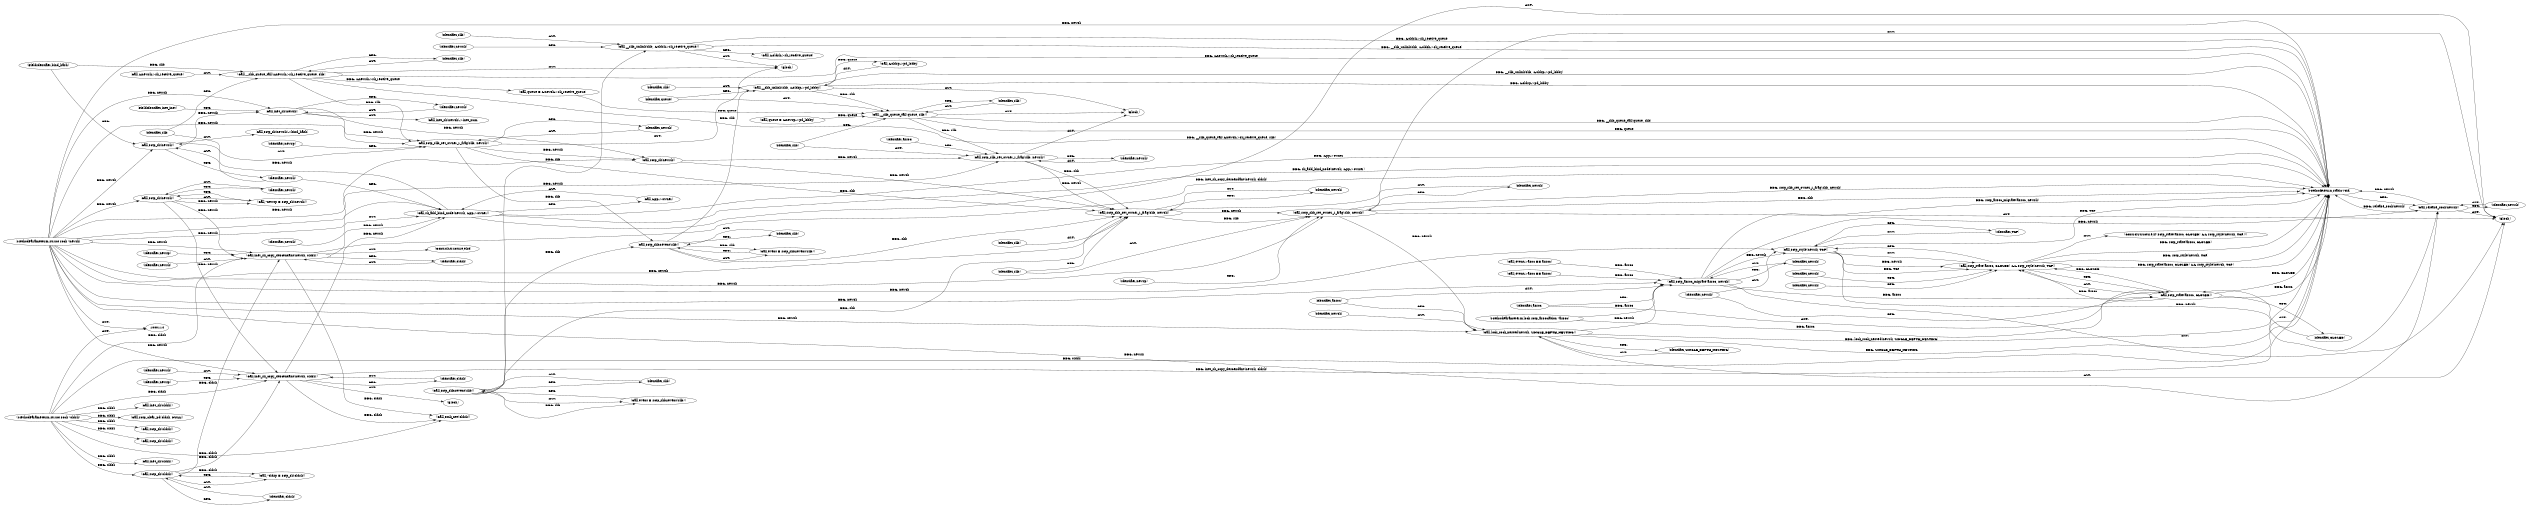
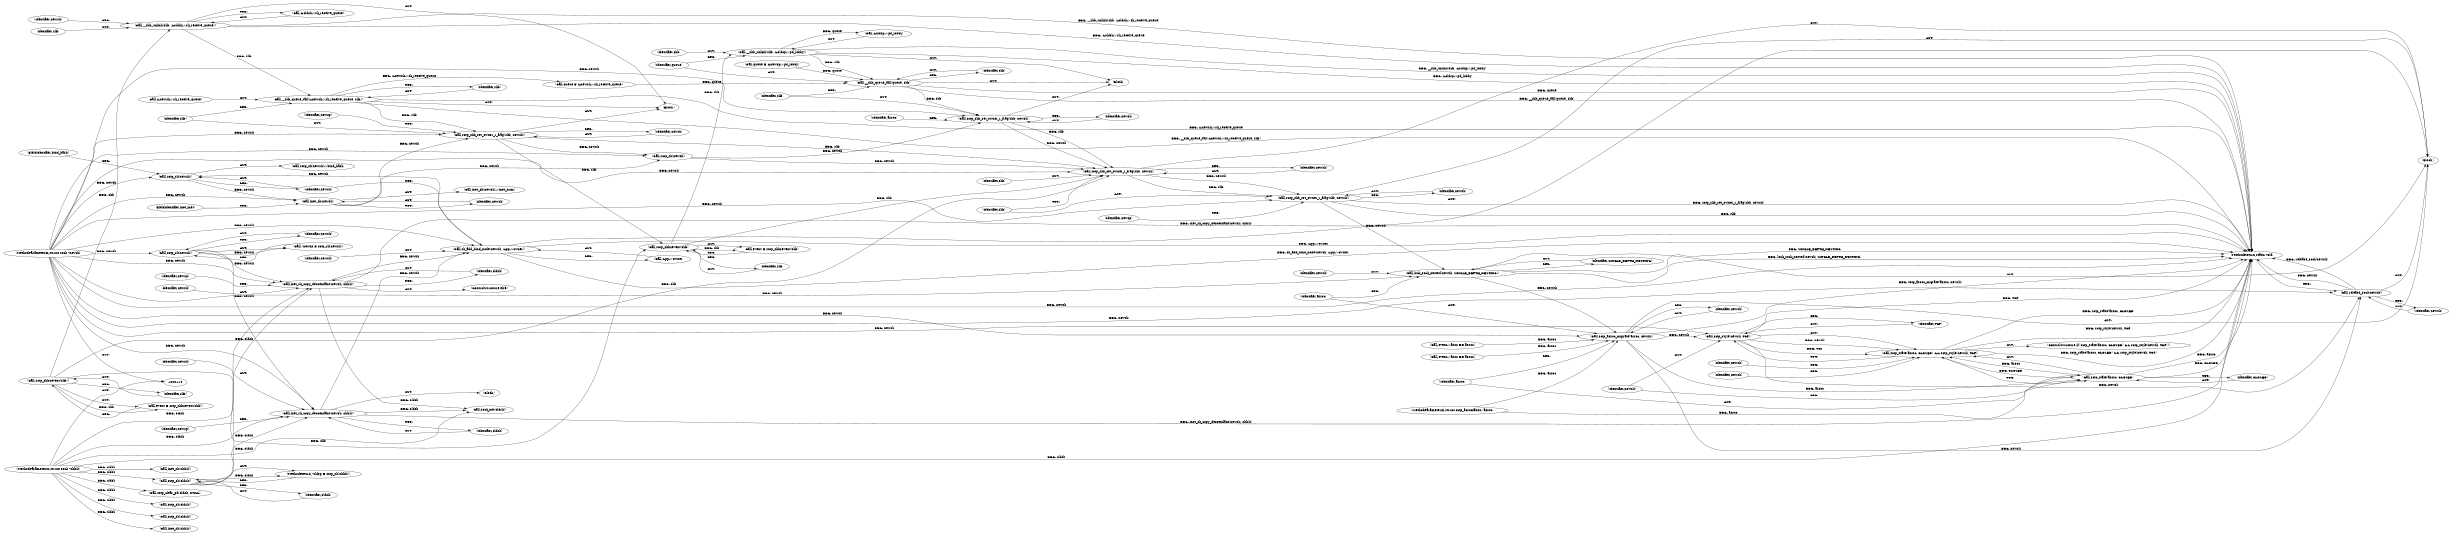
  digraph {
    rankdir=LR
    n1 [label="(Call,__skb_unlink(skb, &oldsp->pd_lobby))"]
    n2 [label="(Call,__skb_queue_tail(queue, skb))"]
    n3 [label="(MethodReturn,static void)"]
    n4 [label="(Call,&oldsp->pd_lobby)"]
    n5 [label="(Block,)"]
    n6 [label="(Call,sctp_skb_set_owner_r_frag(skb, newsk))"]
    n7 [label="(Identifier,skb)"]
    n8 [label="(Call,release_sock(newsk))"]
    n9 [label="(Call,sctp_skb2event(skb))"]
    n10 [label="(Call,sctp_skb_set_owner_r_frag(skb, newsk))"]
    n11 [label="(Identifier,skb)"]
    n12 [label="(Call,event = sctp_skb2event(skb))"]
    n13 [label="(Block,)"]
    n14 [label="(Call,sctp_skb_set_owner_r_frag(skb, newsk))"]
    n15 [label="(Identifier,newsk)"]
    n16 [label="(Call,sctp_skb_set_owner_r_frag(skb, newsk))"]
    n17 [label="(Call,sctp_sk(newsk))"]
    n18 [label="(Identifier,newsk)"]
    n19 [label="(Block,)"]
    n20 [label="(Call,__skb_queue_tail(&newsk->sk_receive_queue, skb))"]
    n21 [label="(Identifier,skb)"]
    n22 [label="(Call,queue = &newsk->sk_receive_queue)"]
    n23 [label="(Call,__skb_unlink(skb, &oldsk->sk_receive_queue))"]
    n24 [label="(Call,&oldsk->sk_receive_queue)"]
    n25 [label="(Call,sctp_skb2event(skb))"]
    n26 [label="(Identifier,skb)"]
    n27 [label="(Call,event = sctp_skb2event(skb))"]
    n28 [label="(Call,inet_sk(newsk))"]
    n29 [label="(Call,inet_sk(newsk)->inet_num)"]
    n30 [label="(Identifier,newsk)"]
    n31 [label="(Call,sctp_sk(newsk))"]
    n32 [label="(Call,sctp_sk(newsk)->bind_hash)"]
    n33 [label="(Identifier,newsk)"]
    n34 [label="(Call,sk_add_bind_node(newsk, &pp->owner))"]
    n35 [label="(Call,&pp->owner)"]
    n36 [label="(Call,inet_sk_copy_descendant(newsk, oldsk))"]
    n37 [label="(Identifier,oldsk)"]
    n38 [label="(ControlStructure,else)"]
    n39 [label="(Call,sock_net(oldsk))"]
    n40 [label="(Call,sctp_sk(newsk))"]
    n41 [label="(Call,inet_sk_copy_descendant(newsk, oldsk))"]
    n42 [label="(Identifier,newsk)"]
    n43 [label="(Call,*newsp = sctp_sk(newsk))"]
    n44 [label="(Identifier,oldsk)"]
    n45 [label="(Block,)"]
    n46 [label="(MethodParameterIn,struct sock *newsk)"]
    n47 [label="(Call,lock_sock_nested(newsk, SINGLE_DEPTH_NESTING))"]
    n48 [label="(Call,sctp_assoc_migrate(assoc, newsk))"]
    n49 [label="(Call,sctp_style(newsk, TCP))"]
    1000114
    n51 [label="(Identifier,newsk)"]
    n52 [label="(Identifier,newsk)"]
    n53 [label="(Identifier,SINGLE_DEPTH_NESTING)"]
    n54 [label="(Call,sctp_state(assoc, CLOSED))"]
    n55 [label="(Identifier,newsk)"]
    n56 [label="(Call,sctp_state(assoc, CLOSED) && sctp_style(newsk, TCP))"]
    n57 [label="(Identifier,TCP)"]
    n58 [label="(Identifier,newsk)"]
    n59 [label="(Call,sctp_sk(oldsk))"]
    n60 [label="(Identifier,oldsk)"]
-   n61 [label="(Call,*oldsp = sctp_sk(oldsk))"]
+   n61 [label="(MethodReturn,*oldsp = sctp_sk(oldsk))"]
    n62 [label="(MethodParameterIn,struct sock *oldsk)"]
    n63 [label="(Call,sctp_clear_pd(oldsk, NULL))"]
    n64 [label="(Call,sctp_sk(oldsk))"]
    n65 [label="(Call,sctp_sk(oldsk))"]
    n66 [label="(Call,inet_sk(oldsk))"]
    n67 [label="(Call,inet_sk(oldsk))"]
    n68 [label="(Identifier,CLOSED)"]
    n69 [label="(ControlStructure,if (sctp_state(assoc, CLOSED) && sctp_style(newsk, TCP)))"]
    n70 [label="(Identifier,assoc)"]
    n71 [label="(Identifier,skb)"]
    n72 [label="(Identifier,assoc)"]
    n73 [label="(Identifier,skb)"]
    n74 [label="(Identifier,newsp)"]
    n75 [label="(Call,queue = &newsp->pd_lobby)"]
    n76 [label="(Identifier,newsk)"]
    n77 [label="(FieldIdentifier,bind_hash)"]
-   n78 [label="(MethodParameterIn,lock sctp_association *assoc)"]
+   n78 [label="(MethodParameterIn,struct sctp_association *assoc)"]
    n79 [label="(Identifier,newsk)"]
    n80 [label="(Call,&newsk->sk_receive_queue)"]
    n81 [label="(Identifier,skb)"]
    n82 [label="(Identifier,newsk)"]
    n83 [label="(Identifier,newsk)"]
    n84 [label="(Call,event->asoc == assoc)"]
    n85 [label="(Identifier,skb)"]
    n86 [label="(Identifier,newsp)"]
    n87 [label="(Identifier,skb)"]
    n88 [label="(Call,event->asoc == assoc)"]
    n89 [label="(Identifier,newsp)"]
    n90 [label="(Identifier,newsp)"]
    n91 [label="(Identifier,assoc)"]
    n92 [label="(Identifier,newsk)"]
    n93 [label="(Identifier,newsk)"]
    n94 [label="(Identifier,newsk)"]
    n95 [label="(FieldIdentifier,inet_inet)"]
    n96 [label="(Identifier,queue)"]
    n97 [label="(Identifier,newsk)"]
    n98 [label="(Identifier,skb)"]
    n1 -> n2 [label="DDG: skb"]
    n1 -> n3 [label="DDG: __skb_unlink(skb, &oldsp->pd_lobby)"]
    n1 -> n3 [label="DDG: &oldsp->pd_lobby"]
    n1 -> n4 [label="DDG: queue"]
    n1 -> n5 [label="AST: "]
    n2 -> n3 [label="DDG: queue"]
    n2 -> n3 [label="DDG: __skb_queue_tail(queue, skb)"]
    n2 -> n5 [label="AST: "]
    n2 -> n6 [label="DDG: skb"]
    n2 -> n7 [label="CFG: "]
    n3 -> n8 [label="CFG: "]
    n4 -> n1 [label="AST: "]
    n6 -> n5 [label="AST: "]
    n6 -> n10 [label="DDG: skb"]
    n6 -> n10 [label="DDG: newsk"]
    n6 -> n51 [label="CFG: "]
    n7 -> n2 [label="AST: "]
    n8 -> n3 [label="DDG: release_sock(newsk)"]
    n8 -> n3 [label="DDG: newsk"]
    n8 -> n13 [label="AST: "]
    n8 -> n58 [label="CFG: "]
    n9 -> n1 [label="DDG: skb"]
    n9 -> n10 [label="DDG: skb"]
    n9 -> n11 [label="CFG: "]
    n9 -> n12 [label="AST: "]
    n9 -> n12 [label="DDG: skb"]
    n10 -> n13 [label="AST: "]
    n10 -> n14 [label="DDG: skb"]
    n10 -> n14 [label="DDG: newsk"]
    n10 -> n15 [label="CFG: "]
    n11 -> n9 [label="AST: "]
    n12 -> n9 [label="CFG: "]
    n14 -> n3 [label="DDG: sctp_skb_set_owner_r_frag(skb, newsk)"]
    n14 -> n3 [label="DDG: skb"]
    n14 -> n13 [label="AST: "]
    n14 -> n47 [label="DDG: newsk"]
    n14 -> n52 [label="CFG: "]
    n15 -> n10 [label="AST: "]
    n16 -> n9 [label="DDG: skb"]
    n16 -> n10 [label="DDG: skb"]
    n16 -> n17 [label="DDG: newsk"]
    n16 -> n18 [label="CFG: "]
    n16 -> n19 [label="AST: "]
    n17 -> n6 [label="DDG: newsk"]
    n17 -> n10 [label="DDG: newsk"]
    n18 -> n16 [label="AST: "]
    n20 -> n3 [label="DDG: &newsk->sk_receive_queue"]
    n20 -> n3 [label="DDG: __skb_queue_tail(&newsk->sk_receive_queue, skb)"]
    n20 -> n16 [label="DDG: skb"]
    n20 -> n19 [label="AST: "]
    n20 -> n21 [label="CFG: "]
    n20 -> n22 [label="DDG: &newsk->sk_receive_queue"]
    n21 -> n20 [label="AST: "]
    n22 -> n2 [label="DDG: queue"]
    n23 -> n3 [label="DDG: __skb_unlink(skb, &oldsk->sk_receive_queue)"]
    n23 -> n3 [label="DDG: &oldsk->sk_receive_queue"]
    n23 -> n19 [label="AST: "]
-   n77 -> n20 [label="DDG: skb"]
+   n23 -> n20 [label="DDG: skb"]
    n23 -> n24 [label="CFG: "]
+   n24 -> n23 [label="AST: "]
    n25 -> n9 [label="DDG: skb"]
    n25 -> n10 [label="DDG: skb"]
    n25 -> n23 [label="DDG: skb"]
    n25 -> n26 [label="CFG: "]
    n25 -> n27 [label="AST: "]
    n25 -> n27 [label="DDG: skb"]
    n26 -> n25 [label="AST: "]
    n27 -> n25 [label="CFG: "]
    n28 -> n16 [label="DDG: newsk"]
    n28 -> n17 [label="DDG: newsk"]
    n28 -> n29 [label="AST: "]
    n28 -> n30 [label="CFG: "]
    n30 -> n28 [label="AST: "]
    n31 -> n28 [label="DDG: newsk"]
    n31 -> n32 [label="AST: "]
    n31 -> n33 [label="CFG: "]
    n33 -> n31 [label="AST: "]
    n33 -> n34 [label="CFG: "]
    n34 -> n3 [label="DDG: &pp->owner"]
    n34 -> n3 [label="DDG: sk_add_bind_node(newsk, &pp->owner)"]
    n34 -> n13 [label="AST: "]
    n34 -> n31 [label="DDG: newsk"]
    n34 -> n35 [label="CFG: "]
    n35 -> n34 [label="AST: "]
    n36 -> n3 [label="DDG: inet_sk_copy_descendant(newsk, oldsk)"]
    n36 -> n34 [label="DDG: newsk"]
    n36 -> n37 [label="CFG: "]
    n36 -> n38 [label="AST: "]
    n36 -> n39 [label="DDG: oldsk"]
    n37 -> n36 [label="AST: "]
    n40 -> n36 [label="DDG: newsk"]
    n40 -> n41 [label="DDG: newsk"]
    n40 -> n42 [label="CFG: "]
    n40 -> n43 [label="AST: "]
    n40 -> n43 [label="DDG: newsk"]
    n41 -> n3 [label="DDG: inet_sk_copy_descendant(newsk, oldsk)"]
    n41 -> n34 [label="DDG: newsk"]
    n41 -> n39 [label="DDG: oldsk"]
    n41 -> n44 [label="CFG: "]
    n41 -> n45 [label="AST: "]
    n42 -> n40 [label="AST: "]
    n43 -> n40 [label="CFG: "]
    n44 -> n41 [label="AST: "]
    n46 -> n3 [label="DDG: newsk"]
    n46 -> n6 [label="DDG: newsk"]
    n46 -> n8 [label="DDG: newsk"]
    n46 -> n10 [label="DDG: newsk"]
    n46 -> n14 [label="DDG: newsk"]
    n46 -> n16 [label="DDG: newsk"]
    n46 -> n17 [label="DDG: newsk"]
    n46 -> n28 [label="DDG: newsk"]
    n46 -> n31 [label="DDG: newsk"]
    n46 -> n34 [label="DDG: newsk"]
    n46 -> n36 [label="DDG: newsk"]
    n46 -> n40 [label="DDG: newsk"]
    n46 -> n41 [label="DDG: newsk"]
    n46 -> n47 [label="DDG: newsk"]
    n46 -> n48 [label="DDG: newsk"]
    n46 -> n49 [label="DDG: newsk"]
    n46 -> 1000114 [label="AST: "]
    n47 -> n3 [label="DDG: SINGLE_DEPTH_NESTING"]
    n47 -> n3 [label="DDG: lock_sock_nested(newsk, SINGLE_DEPTH_NESTING)"]
    n47 -> n13 [label="AST: "]
    n47 -> n48 [label="DDG: newsk"]
    n47 -> n53 [label="CFG: "]
    n48 -> n3 [label="DDG: sctp_assoc_migrate(assoc, newsk)"]
    n48 -> n8 [label="DDG: newsk"]
    n48 -> n13 [label="AST: "]
    n48 -> n49 [label="DDG: newsk"]
    n48 -> n54 [label="DDG: assoc"]
    n48 -> n55 [label="CFG: "]
    n49 -> n3 [label="DDG: TCP"]
    n49 -> n8 [label="DDG: newsk"]
    n49 -> n56 [label="AST: "]
    n49 -> n56 [label="DDG: newsk"]
    n49 -> n56 [label="DDG: TCP"]
    n49 -> n57 [label="CFG: "]
    n51 -> n6 [label="AST: "]
    n52 -> n14 [label="AST: "]
    n53 -> n47 [label="AST: "]
    n54 -> n3 [label="DDG: assoc"]
    n54 -> n3 [label="DDG: CLOSED"]
    n54 -> n56 [label="AST: "]
    n54 -> n56 [label="DDG: assoc"]
    n54 -> n56 [label="DDG: CLOSED"]
    n54 -> n68 [label="CFG: "]
    n55 -> n48 [label="AST: "]
    n56 -> n3 [label="DDG: sctp_state(assoc, CLOSED)"]
    n56 -> n3 [label="DDG: sctp_style(newsk, TCP)"]
    n56 -> n3 [label="DDG: sctp_state(assoc, CLOSED) && sctp_style(newsk, TCP)"]
    n56 -> n49 [label="CFG: "]
    n56 -> n54 [label="CFG: "]
    n56 -> n69 [label="AST: "]
    n57 -> n49 [label="AST: "]
    n58 -> n8 [label="AST: "]
    n59 -> n36 [label="DDG: oldsk"]
    n59 -> n41 [label="DDG: oldsk"]
    n59 -> n60 [label="CFG: "]
    n59 -> n61 [label="AST: "]
    n59 -> n61 [label="DDG: oldsk"]
    n60 -> n59 [label="AST: "]
    n61 -> n59 [label="CFG: "]
    n62 -> n3 [label="DDG: oldsk"]
    n62 -> n36 [label="DDG: oldsk"]
    n62 -> n39 [label="DDG: oldsk"]
    n62 -> n41 [label="DDG: oldsk"]
    n62 -> 1000114 [label="AST: "]
    n62 -> n59 [label="DDG: oldsk"]
    n62 -> n63 [label="DDG: oldsk"]
    n62 -> n64 [label="DDG: oldsk"]
    n62 -> n65 [label="DDG: oldsk"]
    n62 -> n66 [label="DDG: oldsk"]
    n62 -> n67 [label="DDG: oldsk"]
    n68 -> n54 [label="AST: "]
    n70 -> n47 [label="CFG: "]
    n70 -> n48 [label="AST: "]
    n71 -> n2 [label="CFG: "]
    n71 -> n6 [label="AST: "]
    n72 -> n6 [label="CFG: "]
    n73 -> n10 [label="AST: "]
    n74 -> n36 [label="CFG: "]
    n75 -> n2 [label="DDG: queue"]
    n76 -> n23 [label="CFG: "]
    n77 -> n31 [label="CFG: "]
    n78 -> n48 [label="DDG: assoc"]
    n78 -> n54 [label="DDG: assoc"]
    n79 -> n47 [label="AST: "]
    n80 -> n20 [label="AST: "]
    n81 -> n1 [label="AST: "]
    n82 -> n49 [label="AST: "]
    n82 -> n54 [label="CFG: "]
    n83 -> n36 [label="AST: "]
    n84 -> n48 [label="DDG: assoc"]
    n85 -> n10 [label="CFG: "]
    n85 -> n14 [label="AST: "]
    n86 -> n41 [label="CFG: "]
    n87 -> n16 [label="AST: "]
    n87 -> n20 [label="CFG: "]
    n88 -> n48 [label="DDG: assoc"]
    n89 -> n14 [label="CFG: "]
    n90 -> n16 [label="CFG: "]
    n91 -> n48 [label="CFG: "]
    n91 -> n54 [label="AST: "]
    n92 -> n41 [label="AST: "]
    n93 -> n56 [label="CFG: "]
    n94 -> n56 [label="CFG: "]
    n95 -> n28 [label="CFG: "]
    n96 -> n1 [label="CFG: "]
    n96 -> n2 [label="AST: "]
    n97 -> n34 [label="AST: "]
    n98 -> n23 [label="AST: "]
  }
